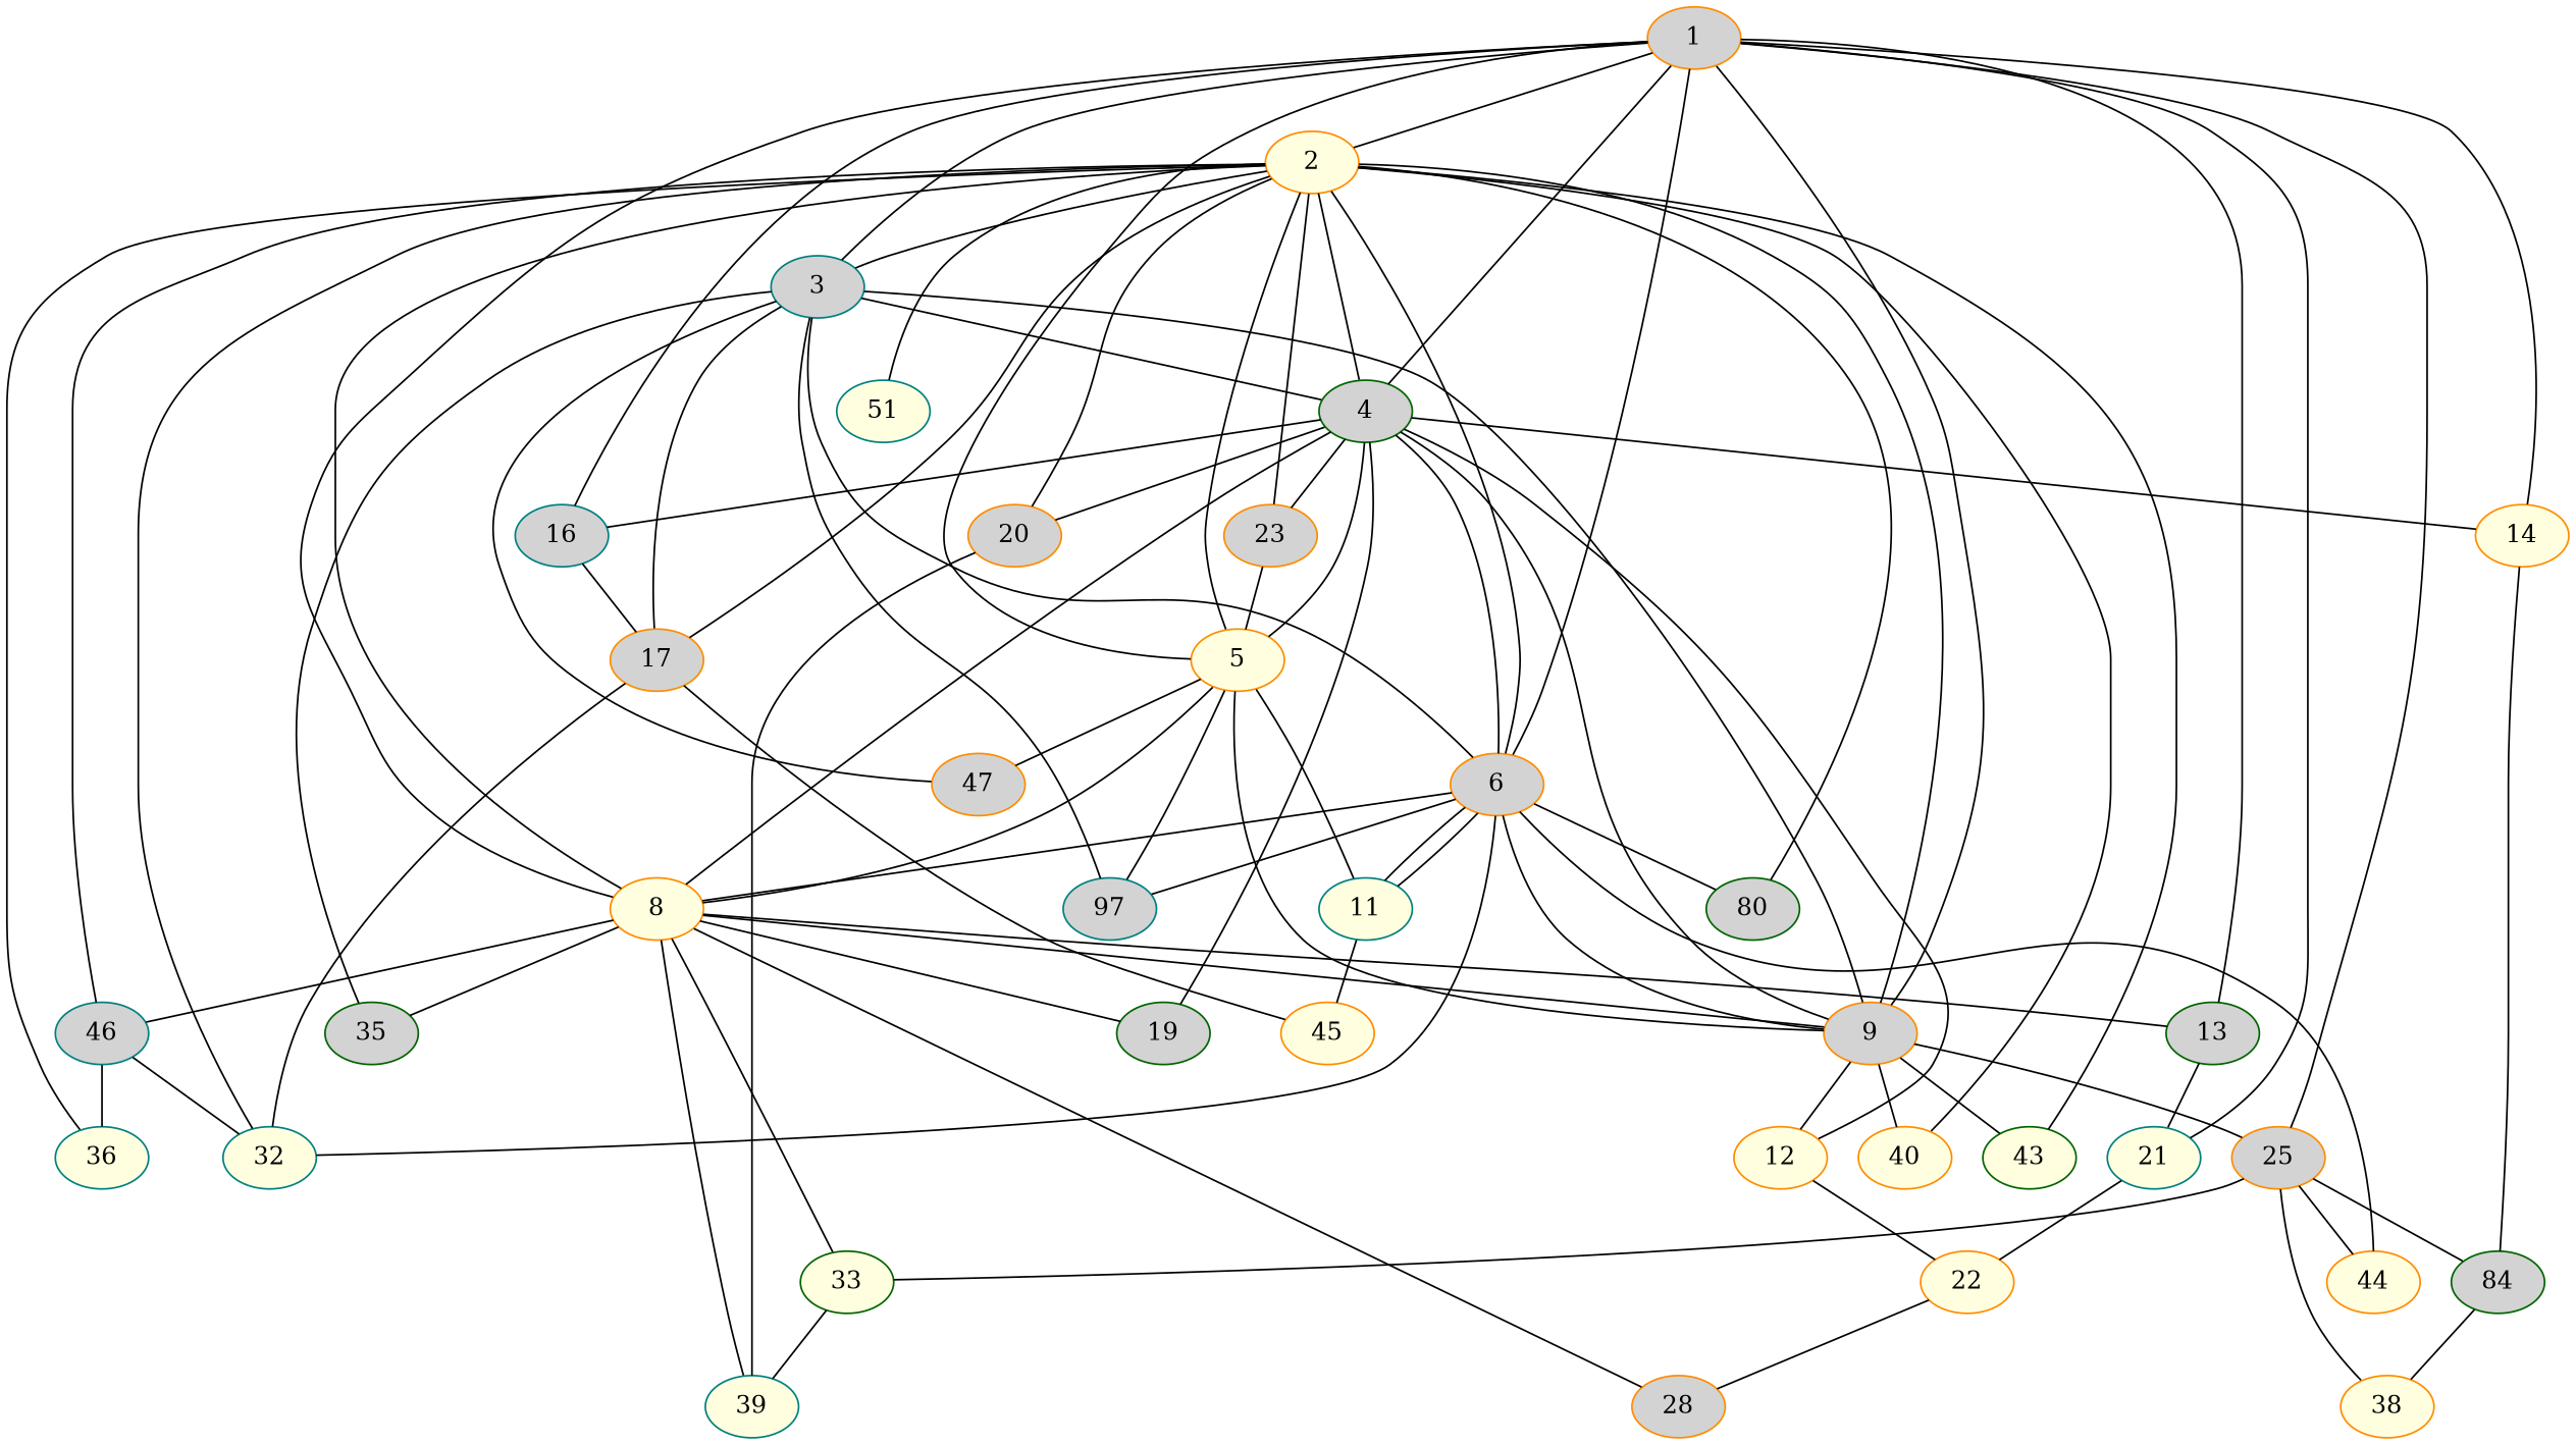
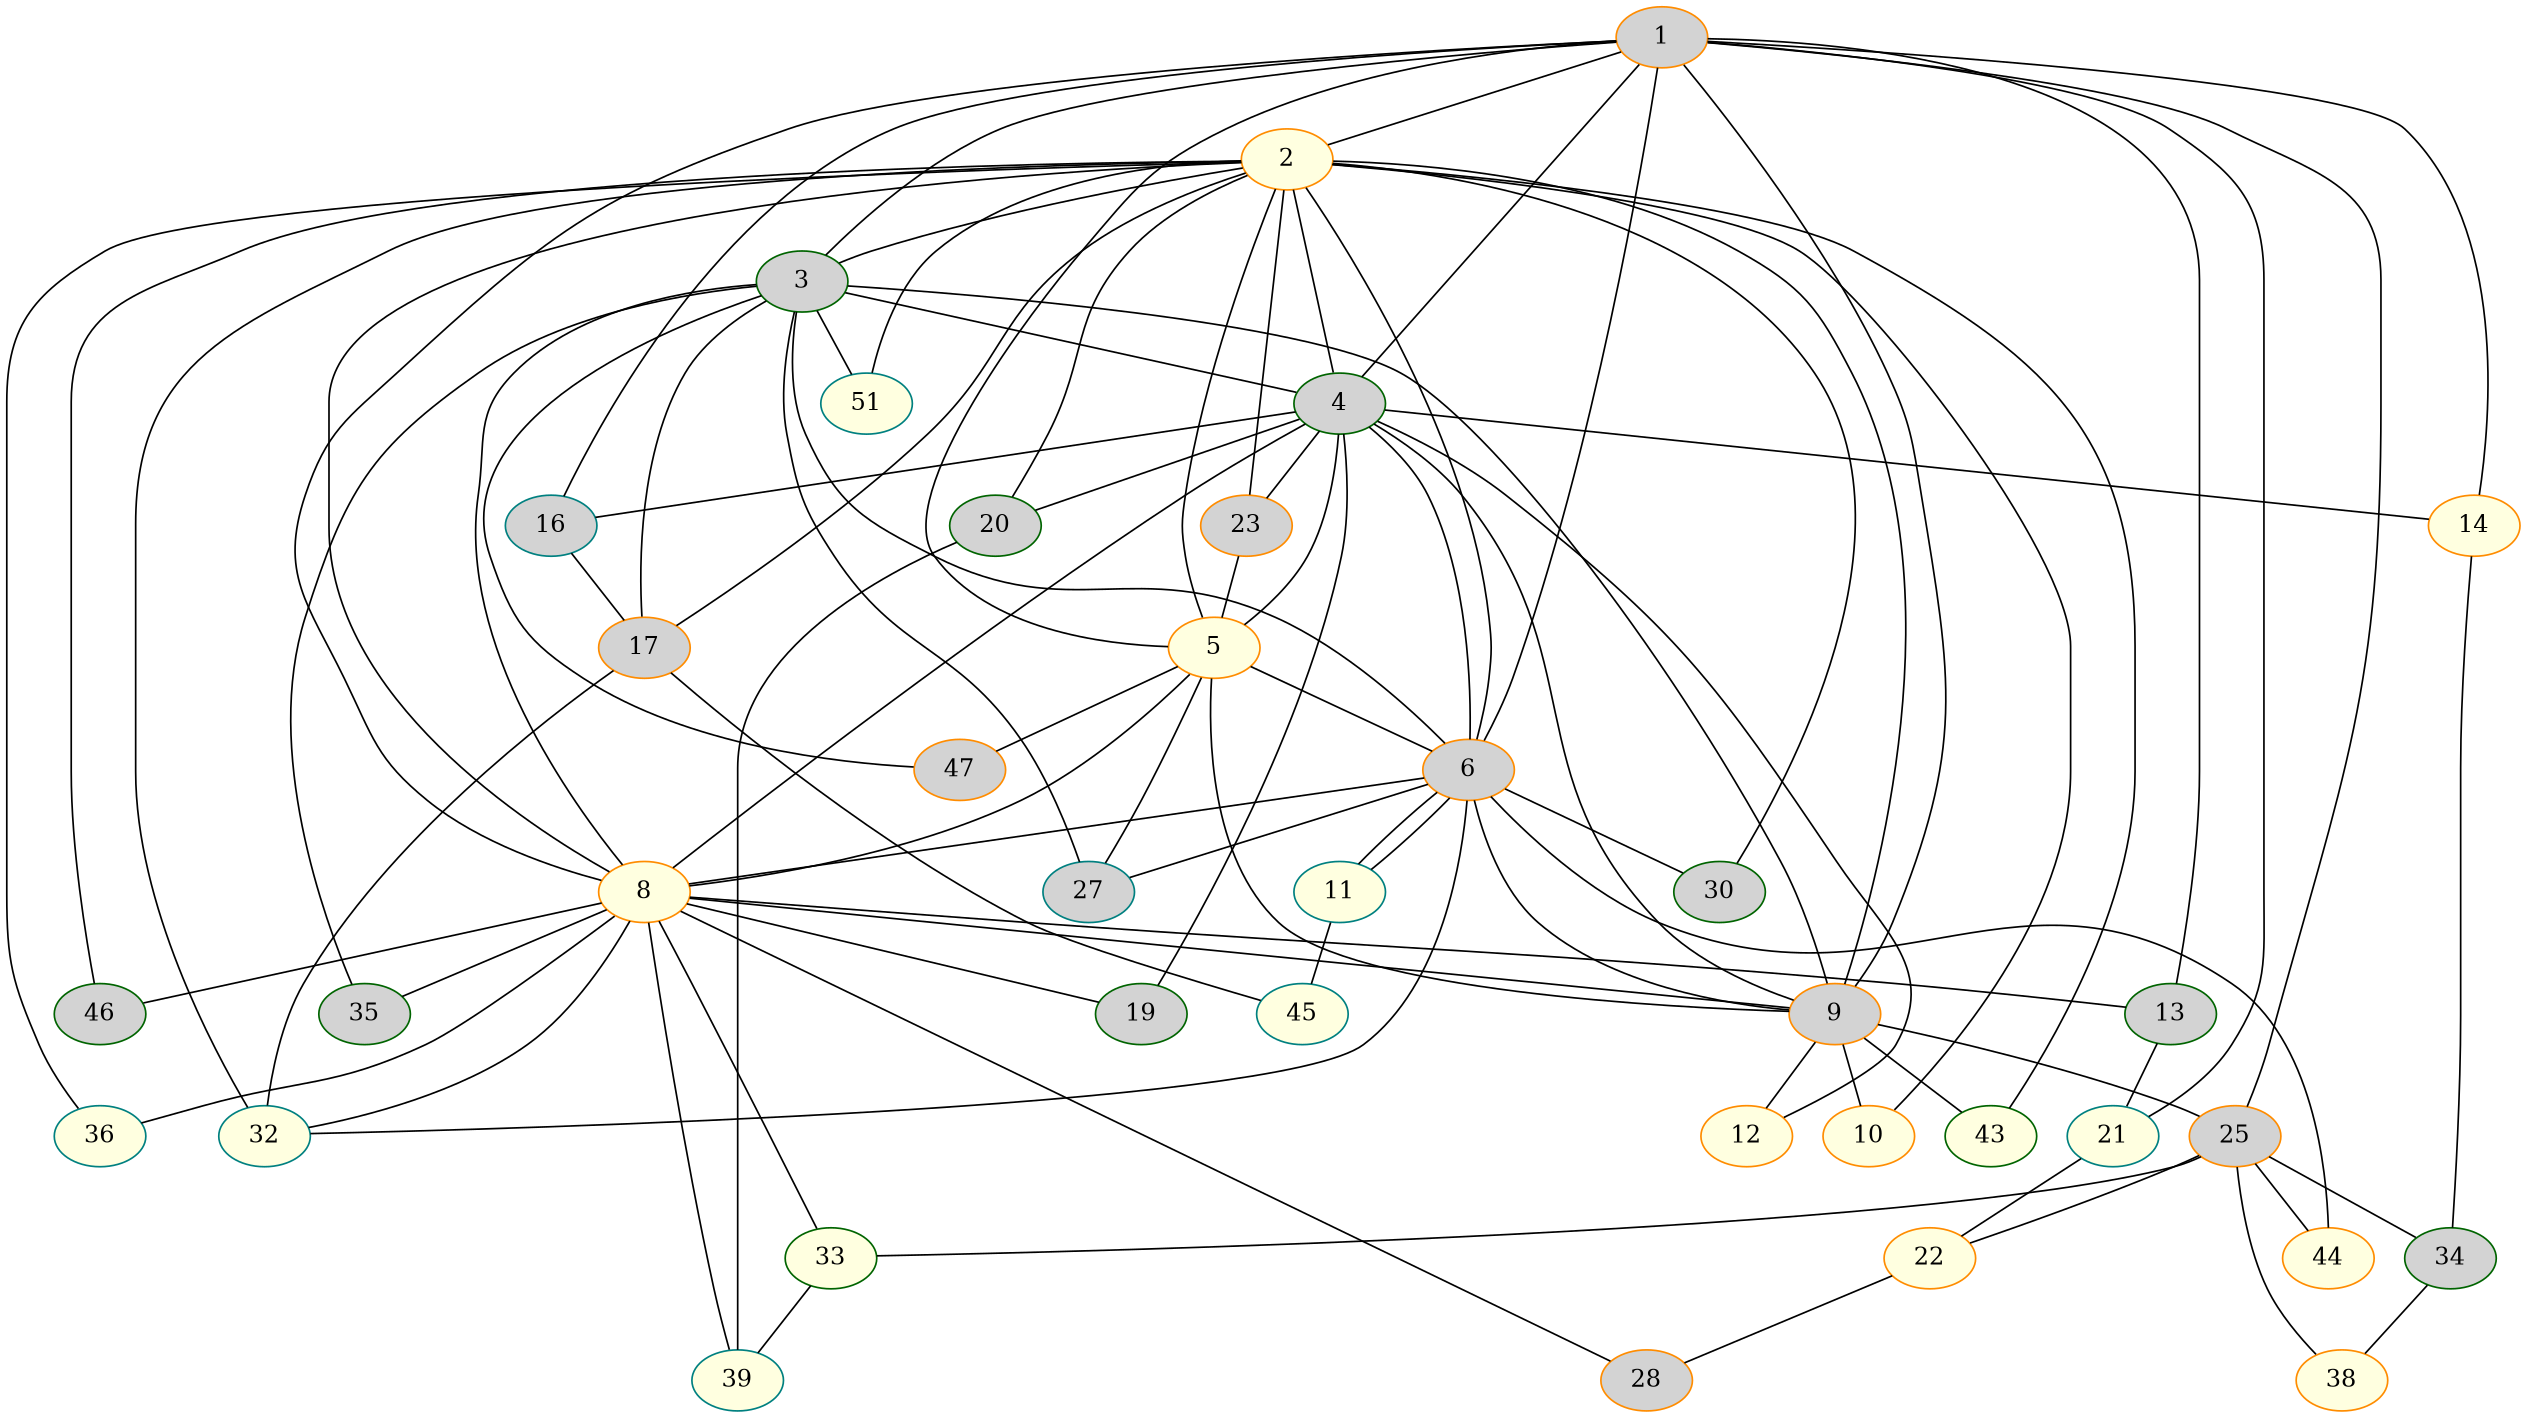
  graph {
    node [color=darkorange fillcolor=lightgrey style=filled]
    1 [super="+29"]
    2 [fillcolor=lightyellow super="+7"]
-   3 [color=teal super="+18"]
+   3 [color=darkgreen super="+18"]
    4 [color=darkgreen super="+10"]
    5 [fillcolor=lightyellow super="+15"]
    6 [super="+41"]
    8 [fillcolor=lightyellow super="+42"]
    9
    13 [color=darkgreen super="+31"]
    14 [fillcolor=lightyellow]
    16 [color=teal]
    21 [color=teal fillcolor=lightyellow]
    25 [super="+37"]
    17 [super="+24"]
-   20
+   20 [color=darkgreen]
    23
-   30 [color=darkgreen label=80]
+   30 [color=darkgreen]
    32 [color=teal fillcolor=lightyellow super="+50"]
    36 [color=teal fillcolor=lightyellow]
-   40 [fillcolor=lightyellow]
+   40 [fillcolor=lightyellow label=10]
    43 [color=darkgreen fillcolor=lightyellow]
-   46 [color=teal]
+   46 [color=darkgreen]
    51 [color=teal fillcolor=lightyellow]
-   27 [color=teal super="+48" label=97]
+   27 [color=teal super="+48"]
    35 [color=darkgreen]
    47
    12 [fillcolor=lightyellow]
    19 [color=darkgreen]
    11 [color=teal fillcolor=lightyellow]
    44 [fillcolor=lightyellow]
    28
    33 [color=darkgreen fillcolor=lightyellow]
    39 [color=teal fillcolor=lightyellow super="+49"]
-   34 [color=darkgreen label=84]
+   34 [color=darkgreen]
    22 [fillcolor=lightyellow]
    38 [fillcolor=lightyellow]
-   45 [fillcolor=lightyellow]
+   45 [color=teal fillcolor=lightyellow]
    1 -- 2 [weight=2]
    1 -- 3
    1 -- 4 [weight=2]
    1 -- 5
    1 -- 6
    1 -- 8
    1 -- 9 [weight=2]
    1 -- 13
    1 -- 14
    1 -- 16
    1 -- 21
    1 -- 25
    2 -- 3 [weight=2]
    2 -- 4 [weight=4]
    2 -- 5 [weight=2]
    2 -- 6 [weight=2]
    2 -- 8 [weight=2]
    2 -- 9 [weight=2]
    2 -- 17
    2 -- 20
    2 -- 23
    2 -- 30
    2 -- 32
    2 -- 36
    2 -- 40
    2 -- 43
    2 -- 46
    2 -- 51
    3 -- 4 [weight=2]
    3 -- 6
+   3 -- 8
    3 -- 9 [weight=2]
    3 -- 17
+   3 -- 51
    3 -- 27
    3 -- 35
    3 -- 47
    4 -- 5 [weight=2]
    4 -- 6 [weight=2]
    4 -- 8 [weight=3]
    4 -- 9 [weight=2]
    4 -- 14
    4 -- 16
    4 -- 20
    4 -- 23
    4 -- 12
    4 -- 19
-   5 -- 11
+   5 -- 6
    5 -- 8
    5 -- 9
    5 -- 27
    5 -- 47
    6 -- 8
    6 -- 9
    6 -- 30
    6 -- 32
    6 -- 27
    6 -- 11
    6 -- 11
    6 -- 44
    8 -- 9
    8 -- 13 [weight=2]
-   46 -- 32
-   46 -- 36
+   8 -- 32
+   8 -- 36
    8 -- 46
    8 -- 35
    8 -- 19
    8 -- 28
    8 -- 33
    8 -- 39
    9 -- 25 [weight=2]
    9 -- 40
    9 -- 43
    9 -- 12
    13 -- 21
    14 -- 34
    16 -- 17
    21 -- 22
    25 -- 44
    25 -- 33
    25 -- 34
    25 -- 38
    17 -- 32
    17 -- 45
    20 -- 39
    23 -- 5
-   12 -- 22
+   25 -- 22
    11 -- 45
    33 -- 39
    34 -- 38
    22 -- 28
  }
